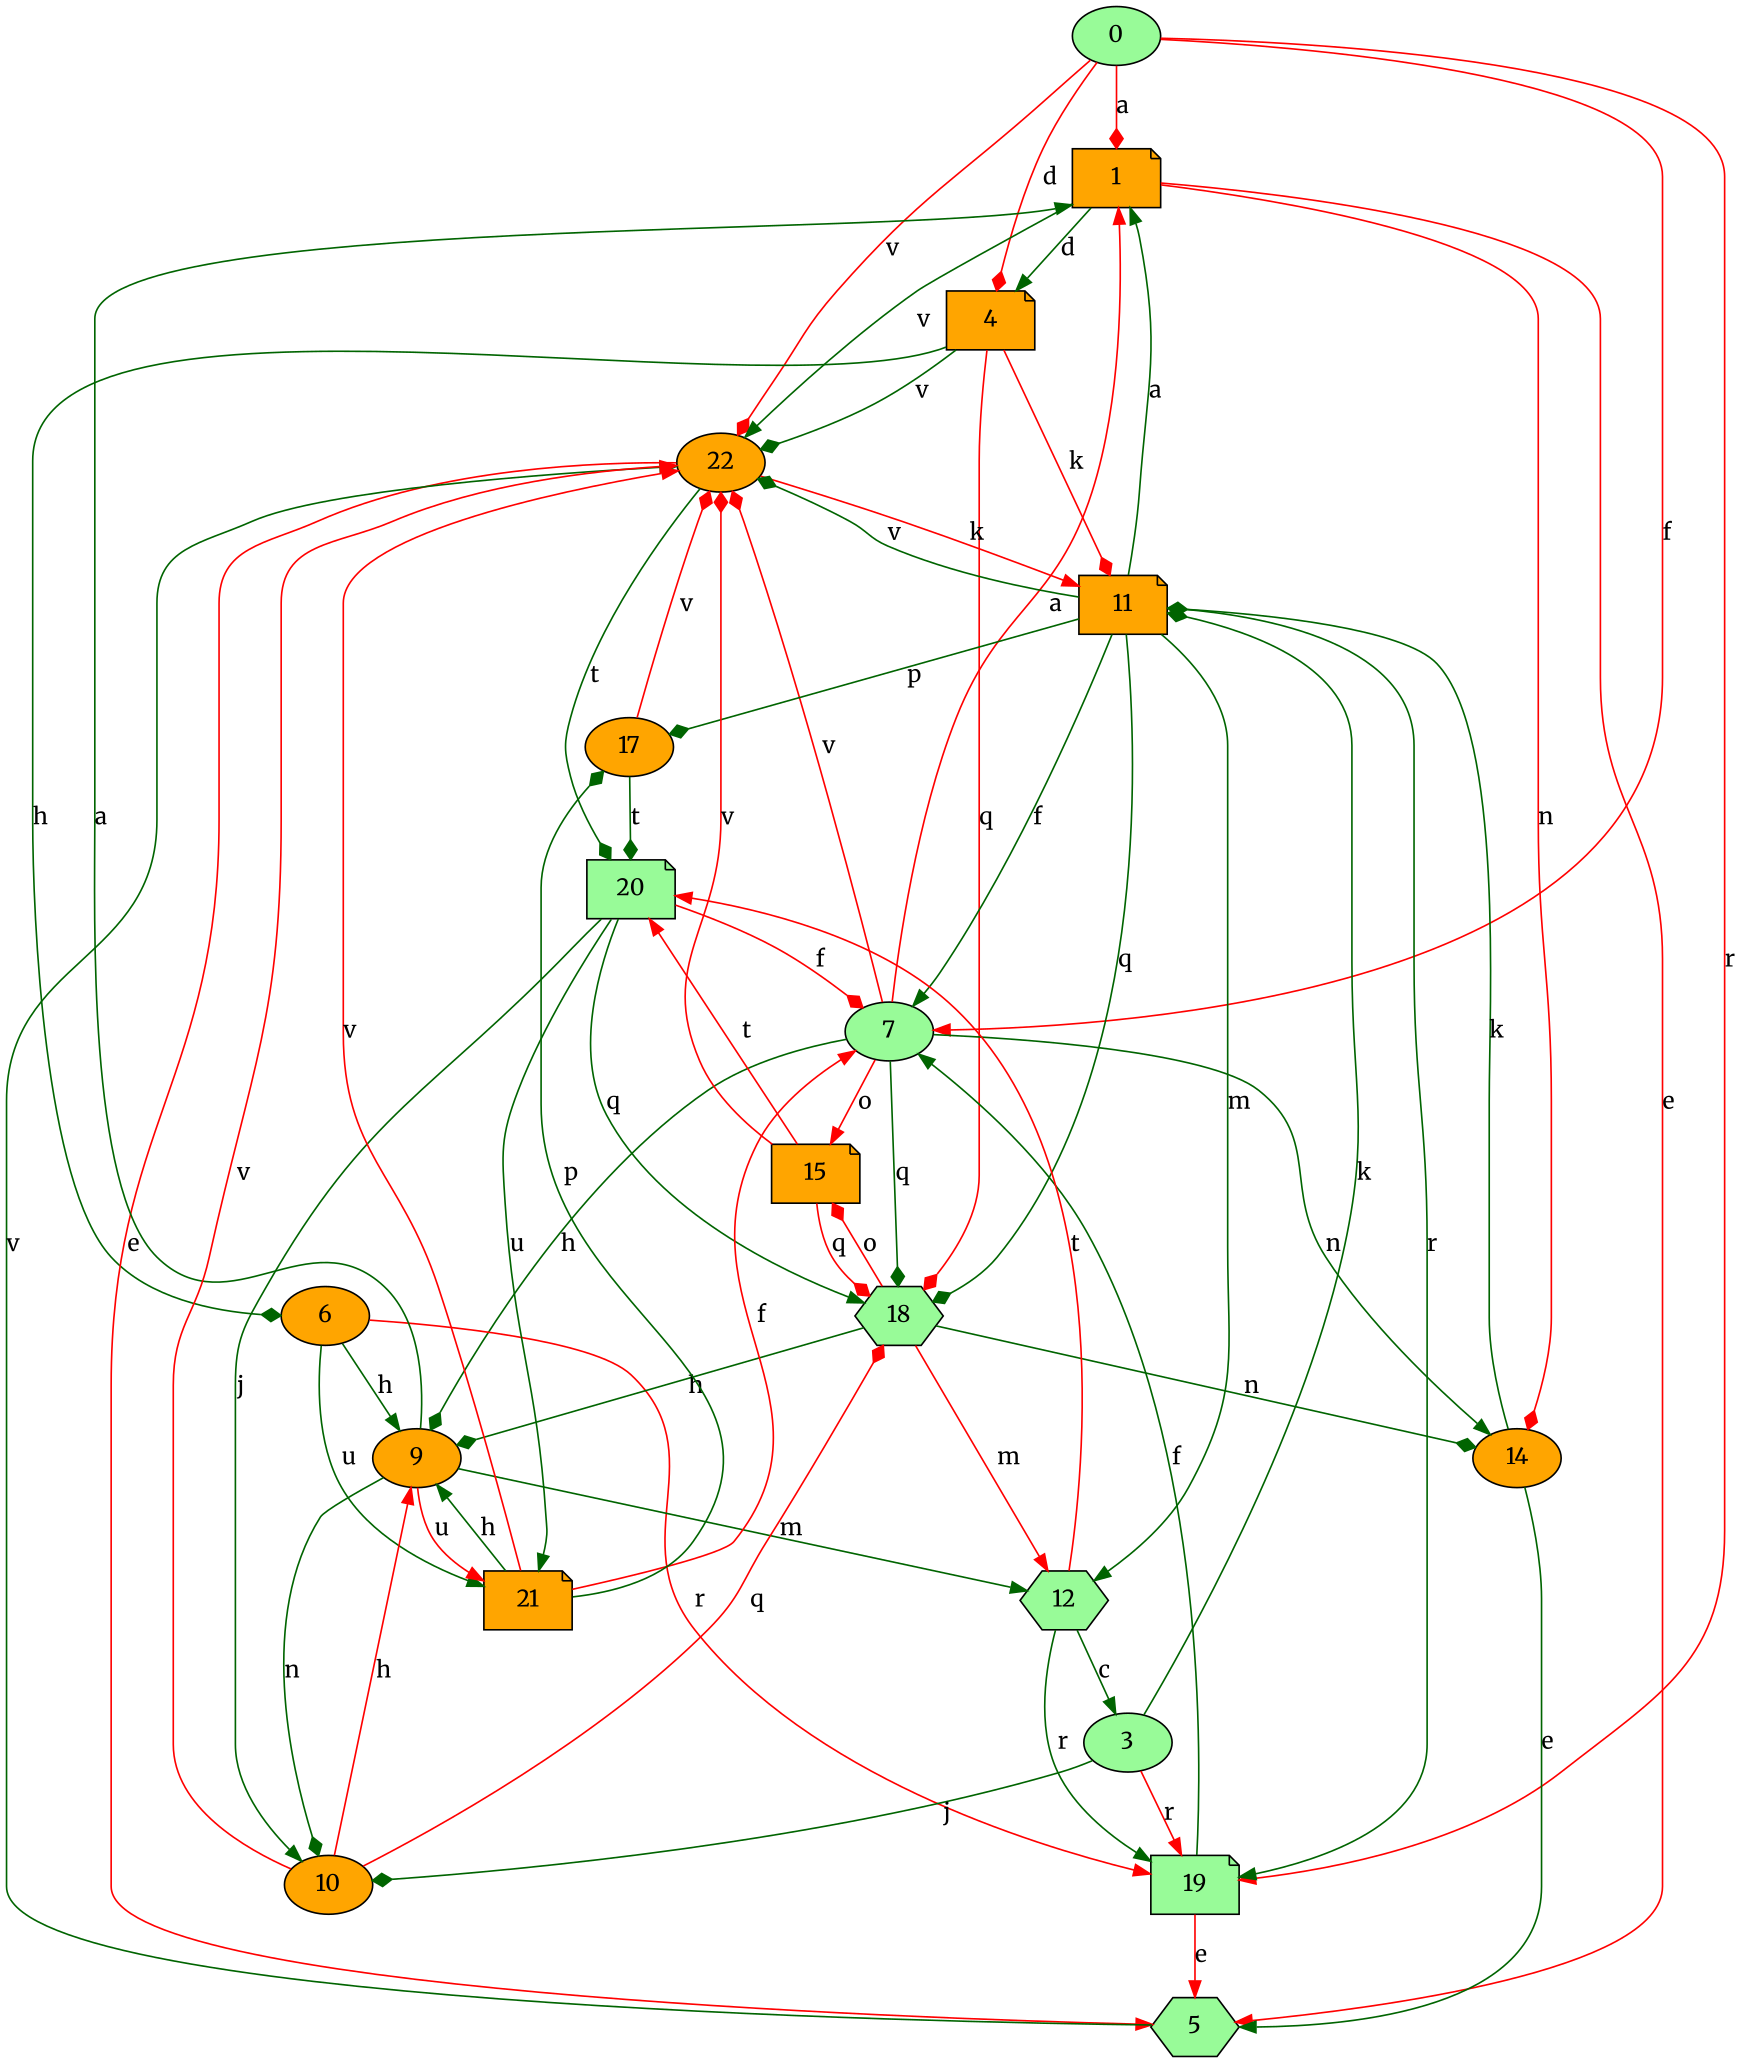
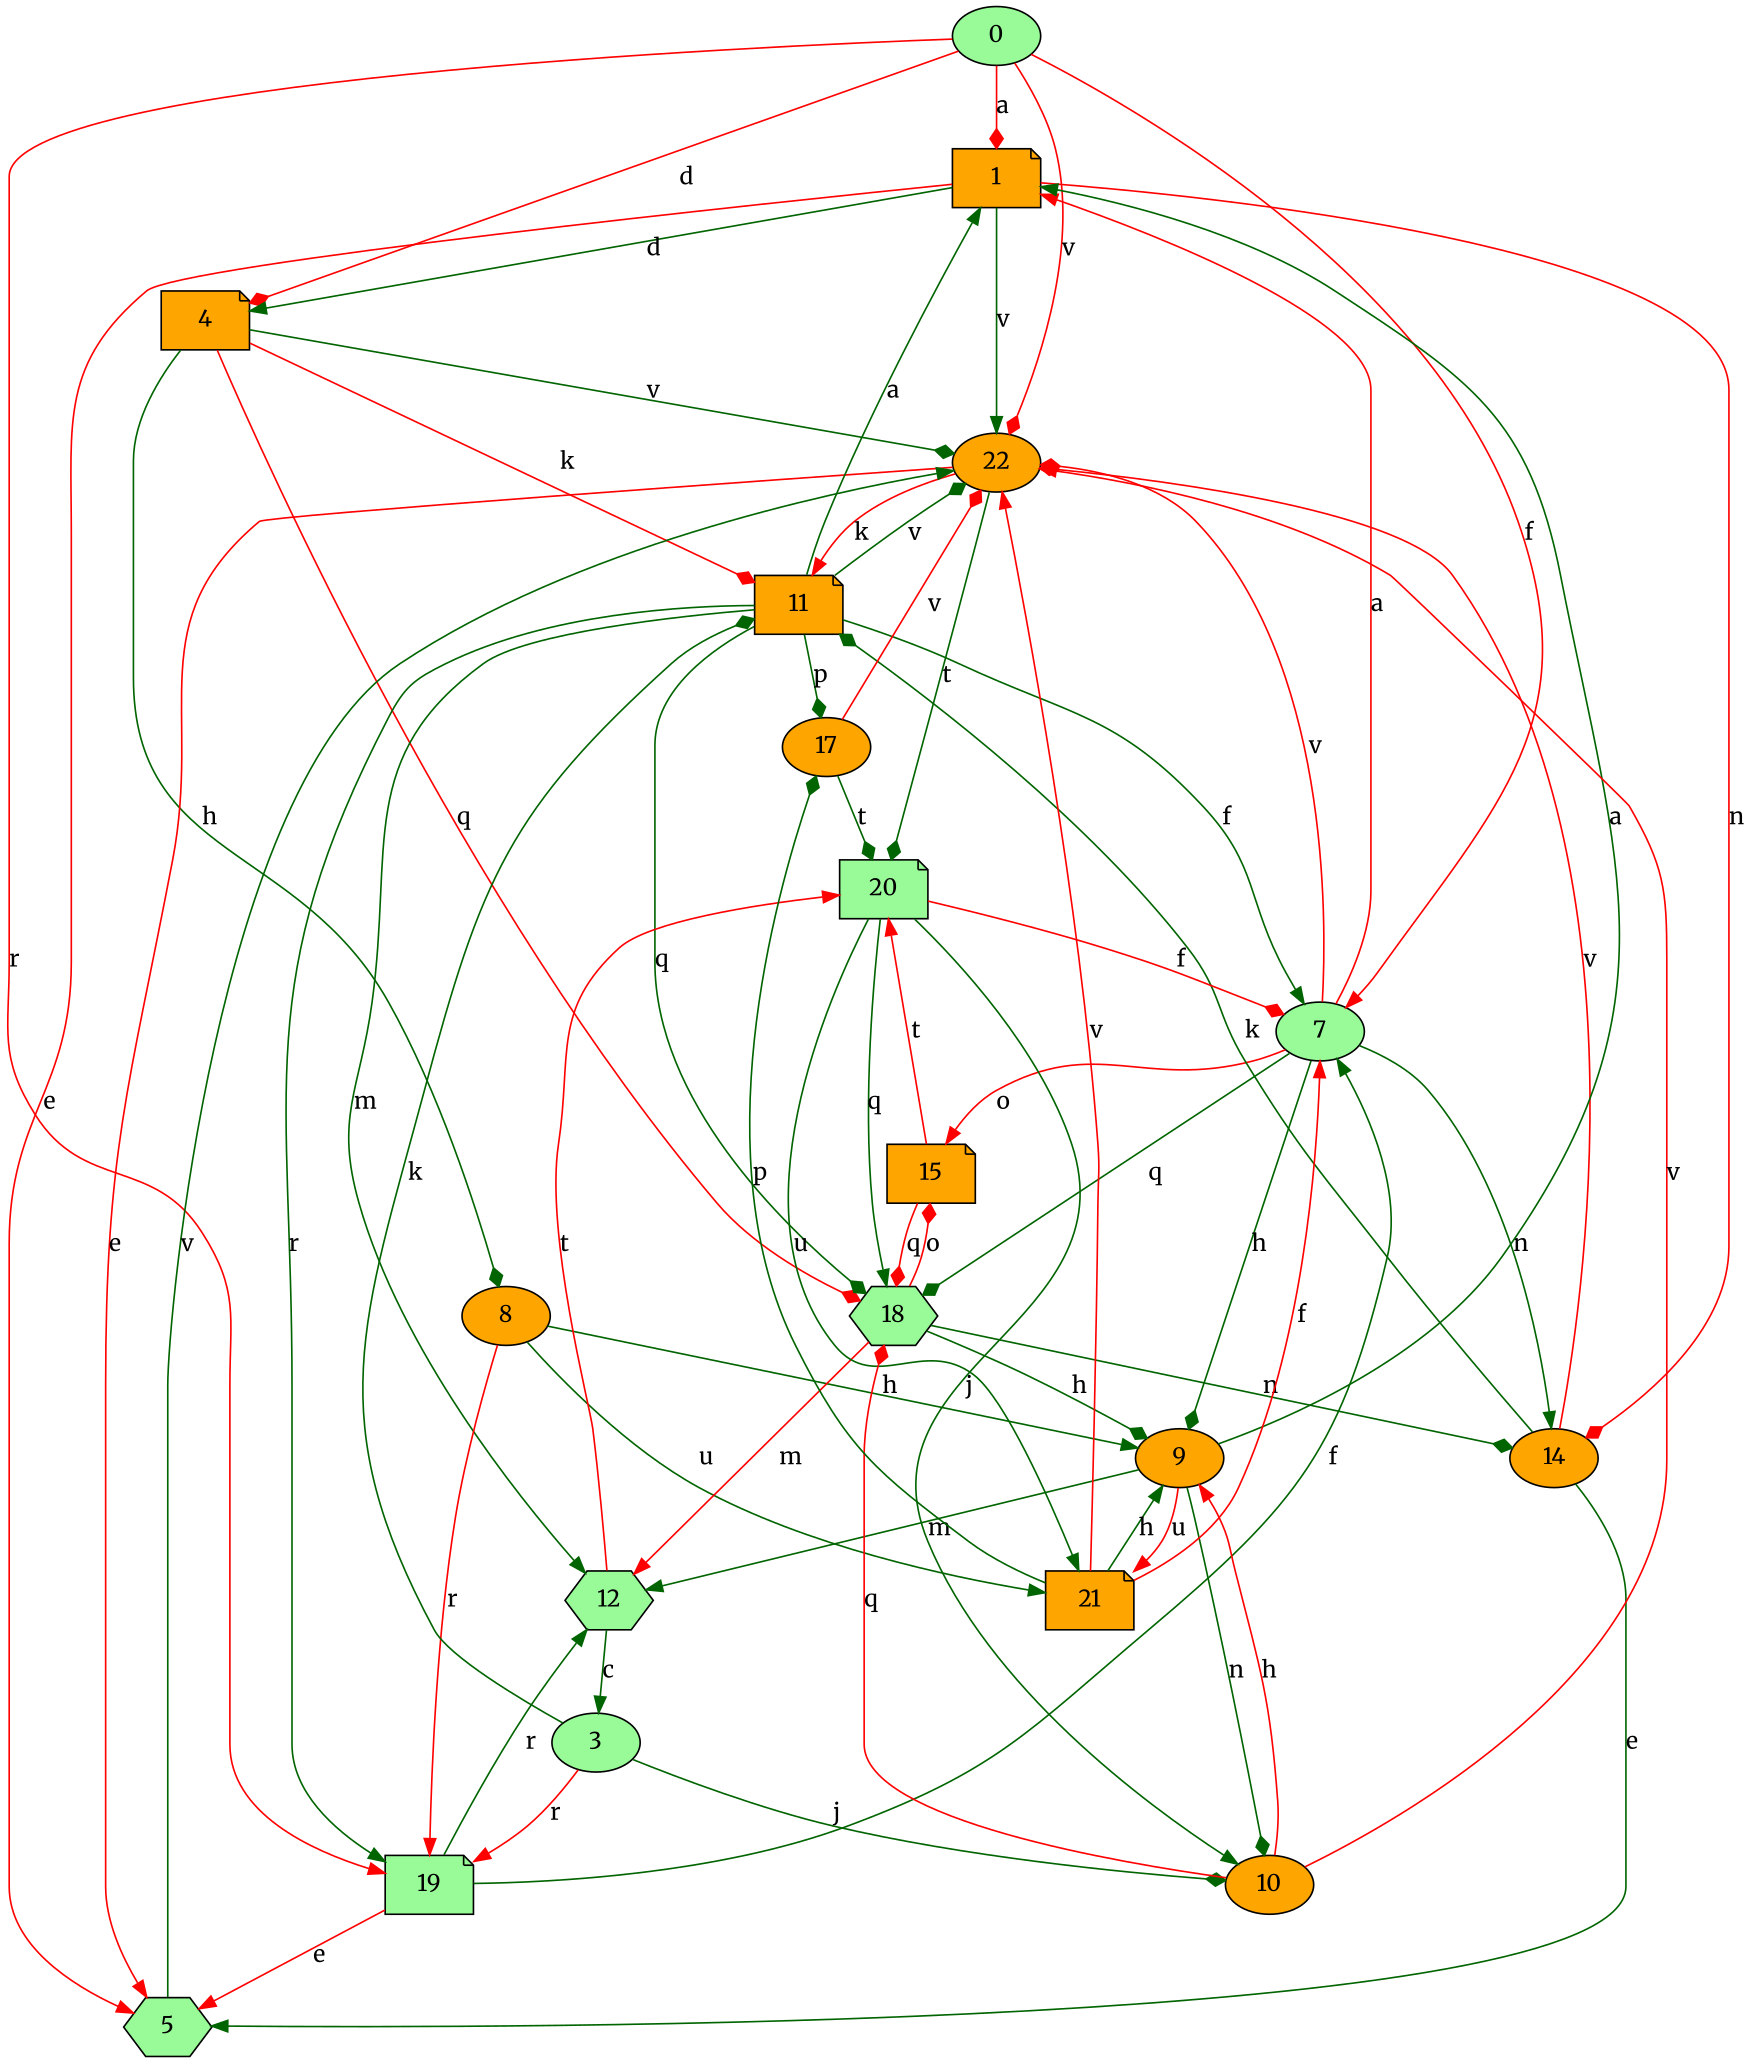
  strict digraph {
    fontname=Merriweather
    node [fillcolor=orange fontname=Merriweather shape=ellipse style=filled]
    edge [arrowhead=normal color=darkgreen fontname=Merriweather]
    0 [fillcolor=palegreen]
    1 [shape=note]
    4 [shape=note]
    7 [fillcolor=palegreen]
    19 [fillcolor=palegreen shape=note]
    22
    5 [fillcolor=palegreen shape=hexagon]
    14
    11 [shape=note]
-   8 [label=6]
+   8
    18 [fillcolor=palegreen shape=hexagon]
    9
    15 [shape=note]
    20 [fillcolor=palegreen shape=note]
    3 [fillcolor=palegreen]
    10
    12 [fillcolor=palegreen shape=hexagon]
    17
    21 [shape=note]
    0 -> 1 [arrowhead=diamond color=red label=a]
    0 -> 4 [arrowhead=diamond color=red label=d]
    0 -> 7 [color=red label=f]
    0 -> 19 [color=red label=r]
    0 -> 22 [arrowhead=diamond color=red label=v]
    1 -> 4 [label=d]
    1 -> 22 [label=v]
    1 -> 5 [color=red label=e]
    1 -> 14 [arrowhead=diamond color=red label=n]
    4 -> 22 [arrowhead=diamond label=v]
    4 -> 11 [arrowhead=diamond color=red label=k]
    4 -> 8 [arrowhead=diamond label=h]
    4 -> 18 [arrowhead=diamond color=red label=q]
    7 -> 1 [color=red label=a]
    7 -> 22 [arrowhead=diamond color=red label=v]
    7 -> 14 [label=n]
    7 -> 18 [arrowhead=diamond label=q]
    7 -> 9 [arrowhead=diamond label=h]
    7 -> 15 [color=red label=o]
    19 -> 7 [label=f]
    19 -> 5 [color=red label=e]
    22 -> 5 [color=red label=e]
    22 -> 11 [color=red label=k]
    22 -> 20 [arrowhead=diamond label=t]
    5 -> 22 [label=v]
-   15 -> 22 [arrowhead=diamond color=red label=v]
+   14 -> 22 [arrowhead=diamond color=red label=v]
    14 -> 5 [label=e]
    14 -> 11 [arrowhead=diamond label=k]
    11 -> 1 [label=a]
    11 -> 7 [label=f]
    11 -> 19 [label=r]
    11 -> 22 [arrowhead=diamond label=v]
    11 -> 18 [arrowhead=diamond label=q]
    11 -> 12 [label=m]
    11 -> 17 [arrowhead=diamond label=p]
    8 -> 19 [color=red label=r]
    8 -> 9 [label=h]
    8 -> 21 [label=u]
    18 -> 14 [arrowhead=diamond label=n]
    18 -> 9 [arrowhead=diamond label=h]
    18 -> 15 [arrowhead=diamond color=red label=o]
    18 -> 12 [color=red label=m]
    9 -> 1 [label=a]
    9 -> 10 [arrowhead=diamond label=n]
    9 -> 12 [label=m]
    9 -> 21 [color=red label=u]
    15 -> 18 [arrowhead=diamond color=red label=q]
    15 -> 20 [color=red label=t]
    20 -> 7 [arrowhead=diamond color=red label=f]
    20 -> 18 [label=q]
    20 -> 10 [label=j]
    20 -> 21 [label=u]
    3 -> 19 [color=red label=r]
    3 -> 11 [arrowhead=diamond label=k]
    3 -> 10 [arrowhead=diamond label=j]
    10 -> 22 [color=red label=v]
    10 -> 18 [arrowhead=diamond color=red label=q]
    10 -> 9 [color=red label=h]
-   12 -> 19 [label=r]
+   19 -> 12 [label=r]
    12 -> 20 [color=red label=t]
    12 -> 3 [label=c]
    17 -> 22 [arrowhead=diamond color=red label=v]
    17 -> 20 [arrowhead=diamond label=t]
    21 -> 7 [color=red label=f]
    21 -> 22 [color=red label=v]
    21 -> 9 [label=h]
    21 -> 17 [arrowhead=diamond label=p]
  }
